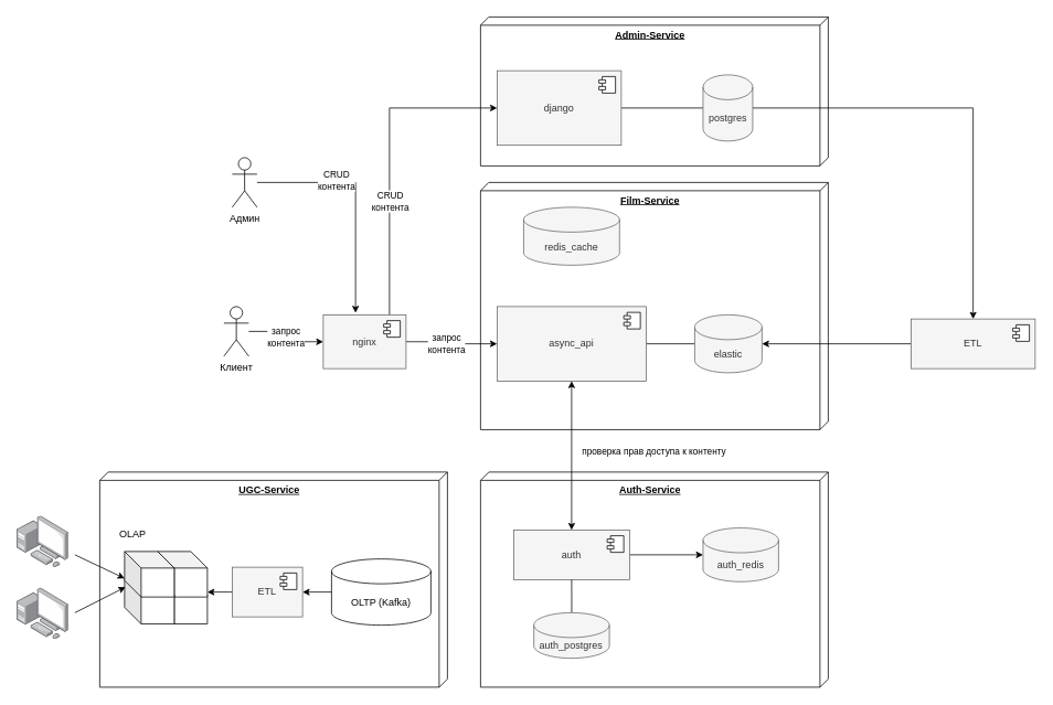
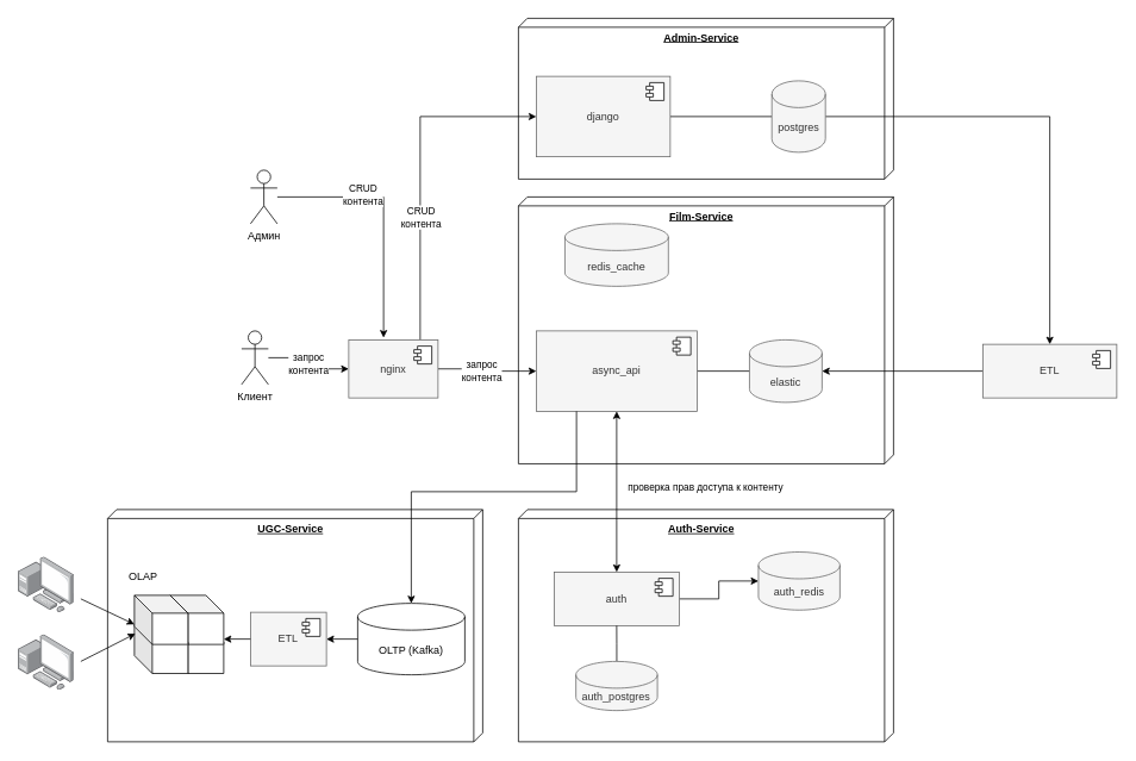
  <mxCell id="0" />
  <mxCell id="1" parent="0" />
  <mxCell id="2" value="&lt;b&gt;Auth-Service&lt;/b&gt;" style="verticalAlign=top;align=center;spacingTop=8;spacingLeft=2;spacingRight=12;shape=cube;size=10;direction=south;fontStyle=4;html=1;whiteSpace=wrap;" parent="1" vertex="1"><mxGeometry x="580" y="570" width="420" height="260" as="geometry" /></mxCell>
  <mxCell id="3" value="&lt;b&gt;Admin-Service&lt;/b&gt;" style="verticalAlign=top;align=center;spacingTop=8;spacingLeft=2;spacingRight=12;shape=cube;size=10;direction=south;fontStyle=4;html=1;whiteSpace=wrap;" parent="1" vertex="1"><mxGeometry x="580" y="20" width="420" height="180" as="geometry" /></mxCell>
  <mxCell id="4" value="&lt;b&gt;Film-Service&lt;/b&gt;" style="verticalAlign=top;align=center;spacingTop=8;spacingLeft=2;spacingRight=12;shape=cube;size=10;direction=south;fontStyle=4;html=1;whiteSpace=wrap;" parent="1" vertex="1"><mxGeometry x="580" y="220" width="420" height="298.75" as="geometry" /></mxCell>
  <mxCell id="5" style="edgeStyle=orthogonalEdgeStyle;rounded=0;orthogonalLoop=1;jettySize=auto;html=1;entryX=0;entryY=0.5;entryDx=0;entryDy=0;" parent="1" source="34" target="11" edge="1"><mxGeometry relative="1" as="geometry" /></mxCell>
  <mxCell id="6" value="запрос&lt;br style=&quot;border-color: var(--border-color);&quot;&gt;контента" style="edgeLabel;html=1;align=center;verticalAlign=middle;resizable=0;points=[];" parent="5" vertex="1" connectable="0"><mxGeometry x="-0.14" y="-2" relative="1" as="geometry"><mxPoint as="offset" /></mxGeometry></mxCell>
  <mxCell id="7" value="Клиент" style="shape=umlActor;verticalLabelPosition=bottom;verticalAlign=top;html=1;" parent="1" vertex="1"><mxGeometry x="270" y="370" width="30" height="60" as="geometry" /></mxCell>
  <mxCell id="8" style="edgeStyle=orthogonalEdgeStyle;rounded=0;orthogonalLoop=1;jettySize=auto;html=1;entryX=0.5;entryY=0;entryDx=0;entryDy=0;startArrow=classic;startFill=1;" parent="1" source="11" target="19" edge="1"><mxGeometry relative="1" as="geometry" /></mxCell>
  <mxCell id="9" value="проверка прав доступа к контенту&amp;nbsp;" style="edgeLabel;html=1;align=center;verticalAlign=middle;resizable=0;points=[];" parent="8" vertex="1" connectable="0"><mxGeometry x="-0.063" y="-1" relative="1" as="geometry"><mxPoint x="101" as="offset" /></mxGeometry></mxCell>
  <mxCell id="10" style="edgeStyle=orthogonalEdgeStyle;rounded=0;orthogonalLoop=1;jettySize=auto;html=1;entryX=0;entryY=0.5;entryDx=0;entryDy=0;entryPerimeter=0;endArrow=none;endFill=0;" parent="1" source="11" target="16" edge="1"><mxGeometry relative="1" as="geometry" /></mxCell>
  <mxCell id="11" value="async_api" style="html=1;dropTarget=0;whiteSpace=wrap;fillColor=#f5f5f5;fontColor=#333333;strokeColor=#666666;" parent="1" vertex="1"><mxGeometry x="600" y="370" width="180" height="90" as="geometry" /></mxCell>
  <mxCell id="12" value="" style="shape=module;jettyWidth=8;jettyHeight=4;" parent="11" vertex="1"><mxGeometry x="1" width="20" height="20" relative="1" as="geometry"><mxPoint x="-27" y="7" as="offset" /></mxGeometry></mxCell>
  <mxCell id="13" style="edgeStyle=orthogonalEdgeStyle;rounded=0;orthogonalLoop=1;jettySize=auto;html=1;entryX=0.5;entryY=0;entryDx=0;entryDy=0;" parent="1" source="15" target="27" edge="1"><mxGeometry relative="1" as="geometry" /></mxCell>
  <mxCell id="14" style="edgeStyle=orthogonalEdgeStyle;rounded=0;orthogonalLoop=1;jettySize=auto;html=1;entryX=1;entryY=0.5;entryDx=0;entryDy=0;startArrow=none;startFill=0;endArrow=none;endFill=0;" parent="1" source="15" target="21" edge="1"><mxGeometry relative="1" as="geometry" /></mxCell>
- <mxCell id="15" value="postgres" style="shape=cylinder3;whiteSpace=wrap;html=1;boundedLbl=1;backgroundOutline=1;size=15;fillColor=#f5f5f5;fontColor=#333333;strokeColor=#666666;" parent="1" vertex="1"><mxGeometry x="848.75" y="90" width="60" height="80" as="geometry" /></mxCell>
+ <mxCell id="15" value="postgres" style="shape=cylinder3;whiteSpace=wrap;html=1;boundedLbl=1;backgroundOutline=1;size=15;fillColor=#f5f5f5;fontColor=#333333;strokeColor=#666666;" parent="1" vertex="1"><mxGeometry x="863.75" y="90" width="60" height="80" as="geometry" /></mxCell>
  <mxCell id="16" value="elastic" style="shape=cylinder3;whiteSpace=wrap;html=1;boundedLbl=1;backgroundOutline=1;size=15;fillColor=#f5f5f5;fontColor=#333333;strokeColor=#666666;" parent="1" vertex="1"><mxGeometry x="838.75" y="380" width="81.25" height="70" as="geometry" /></mxCell>
- <mxCell id="17" value="auth_redis" style="shape=cylinder3;whiteSpace=wrap;html=1;boundedLbl=1;backgroundOutline=1;size=15;fillColor=#f5f5f5;fontColor=#333333;strokeColor=#666666;" parent="1" vertex="1"><mxGeometry x="848.75" y="637.5" width="91.25" height="65" as="geometry" /></mxCell>
+ <mxCell id="17" value="auth_redis" style="shape=cylinder3;whiteSpace=wrap;html=1;boundedLbl=1;backgroundOutline=1;size=15;fillColor=#f5f5f5;fontColor=#333333;strokeColor=#666666;" parent="1" vertex="1"><mxGeometry x="848.75" y="617.5" width="91.25" height="65" as="geometry" /></mxCell>
  <mxCell id="18" style="edgeStyle=orthogonalEdgeStyle;rounded=0;orthogonalLoop=1;jettySize=auto;html=1;entryX=0;entryY=0.5;entryDx=0;entryDy=0;entryPerimeter=0;" parent="1" source="19" target="17" edge="1"><mxGeometry relative="1" as="geometry" /></mxCell>
  <mxCell id="19" value="auth" style="html=1;dropTarget=0;whiteSpace=wrap;fillColor=#f5f5f5;fontColor=#333333;strokeColor=#666666;" parent="1" vertex="1"><mxGeometry x="620" y="640" width="140" height="60" as="geometry" /></mxCell>
  <mxCell id="20" value="" style="shape=module;jettyWidth=8;jettyHeight=4;" parent="19" vertex="1"><mxGeometry x="1" width="20" height="20" relative="1" as="geometry"><mxPoint x="-27" y="7" as="offset" /></mxGeometry></mxCell>
  <mxCell id="21" value="django" style="html=1;dropTarget=0;whiteSpace=wrap;fillColor=#f5f5f5;fontColor=#333333;strokeColor=#666666;" parent="1" vertex="1"><mxGeometry x="600" y="85" width="150" height="90" as="geometry" /></mxCell>
  <mxCell id="22" value="" style="shape=module;jettyWidth=8;jettyHeight=4;" parent="21" vertex="1"><mxGeometry x="1" width="20" height="20" relative="1" as="geometry"><mxPoint x="-27" y="7" as="offset" /></mxGeometry></mxCell>
  <mxCell id="23" style="edgeStyle=orthogonalEdgeStyle;rounded=0;orthogonalLoop=1;jettySize=auto;html=1;entryX=0.39;entryY=-0.038;entryDx=0;entryDy=0;entryPerimeter=0;" parent="1" source="25" target="34" edge="1"><mxGeometry relative="1" as="geometry" /></mxCell>
  <mxCell id="24" value="CRUD &lt;br&gt;контента" style="edgeLabel;html=1;align=center;verticalAlign=middle;resizable=0;points=[];" parent="23" vertex="1" connectable="0"><mxGeometry x="-0.31" y="3" relative="1" as="geometry"><mxPoint as="offset" /></mxGeometry></mxCell>
  <mxCell id="25" value="Админ" style="shape=umlActor;verticalLabelPosition=bottom;verticalAlign=top;html=1;outlineConnect=0;" parent="1" vertex="1"><mxGeometry x="280" y="190" width="30" height="60" as="geometry" /></mxCell>
  <mxCell id="26" style="edgeStyle=orthogonalEdgeStyle;rounded=0;orthogonalLoop=1;jettySize=auto;html=1;entryX=1;entryY=0.5;entryDx=0;entryDy=0;entryPerimeter=0;" parent="1" source="27" target="16" edge="1"><mxGeometry relative="1" as="geometry" /></mxCell>
  <mxCell id="27" value="ETL" style="html=1;dropTarget=0;whiteSpace=wrap;fillColor=#f5f5f5;fontColor=#333333;strokeColor=#666666;" parent="1" vertex="1"><mxGeometry x="1100" y="385" width="150" height="60" as="geometry" /></mxCell>
  <mxCell id="28" value="" style="shape=module;jettyWidth=8;jettyHeight=4;" parent="27" vertex="1"><mxGeometry x="1" width="20" height="20" relative="1" as="geometry"><mxPoint x="-27" y="7" as="offset" /></mxGeometry></mxCell>
  <mxCell id="29" value="redis_cache" style="shape=cylinder3;whiteSpace=wrap;html=1;boundedLbl=1;backgroundOutline=1;size=15;fillColor=#f5f5f5;fontColor=#333333;strokeColor=#666666;" parent="1" vertex="1"><mxGeometry x="632.07" y="250" width="115.86" height="70" as="geometry" /></mxCell>
  <mxCell id="30" value="" style="edgeStyle=orthogonalEdgeStyle;rounded=0;orthogonalLoop=1;jettySize=auto;html=1;entryX=0;entryY=0.5;entryDx=0;entryDy=0;" parent="1" source="7" target="34" edge="1"><mxGeometry relative="1" as="geometry"><mxPoint x="340" y="355" as="sourcePoint" /><mxPoint x="534" y="360" as="targetPoint" /></mxGeometry></mxCell>
  <mxCell id="31" value="запрос&lt;br&gt;контента" style="edgeLabel;html=1;align=center;verticalAlign=middle;resizable=0;points=[];" parent="30" vertex="1" connectable="0"><mxGeometry y="-1" relative="1" as="geometry"><mxPoint as="offset" /></mxGeometry></mxCell>
  <mxCell id="32" style="edgeStyle=orthogonalEdgeStyle;rounded=0;orthogonalLoop=1;jettySize=auto;html=1;entryX=0;entryY=0.5;entryDx=0;entryDy=0;" parent="1" source="34" target="21" edge="1"><mxGeometry relative="1" as="geometry"><Array as="points"><mxPoint x="470" y="130" /></Array></mxGeometry></mxCell>
  <mxCell id="33" value="CRUD&lt;br style=&quot;border-color: var(--border-color);&quot;&gt;контента" style="edgeLabel;html=1;align=center;verticalAlign=middle;resizable=0;points=[];" parent="32" vertex="1" connectable="0"><mxGeometry x="-0.273" relative="1" as="geometry"><mxPoint as="offset" /></mxGeometry></mxCell>
  <mxCell id="34" value="nginx" style="html=1;dropTarget=0;whiteSpace=wrap;fillColor=#f5f5f5;fontColor=#333333;strokeColor=#666666;" parent="1" vertex="1"><mxGeometry x="390" y="380" width="100" height="65" as="geometry" /></mxCell>
  <mxCell id="35" value="" style="shape=module;jettyWidth=8;jettyHeight=4;" parent="34" vertex="1"><mxGeometry x="1" width="20" height="20" relative="1" as="geometry"><mxPoint x="-27" y="7" as="offset" /></mxGeometry></mxCell>
  <mxCell id="36" style="edgeStyle=orthogonalEdgeStyle;rounded=0;orthogonalLoop=1;jettySize=auto;html=1;entryX=0.5;entryY=1;entryDx=0;entryDy=0;endArrow=none;endFill=0;" parent="1" source="37" target="19" edge="1"><mxGeometry relative="1" as="geometry" /></mxCell>
  <mxCell id="37" value="auth_postgres" style="shape=cylinder3;whiteSpace=wrap;html=1;boundedLbl=1;backgroundOutline=1;size=15;fillColor=#f5f5f5;fontColor=#333333;strokeColor=#666666;" parent="1" vertex="1"><mxGeometry x="644.38" y="740" width="91.25" height="55" as="geometry" /></mxCell>
  <mxCell id="38" value="&lt;b&gt;UGC-Service&lt;/b&gt;" style="verticalAlign=top;align=center;spacingTop=8;spacingLeft=2;spacingRight=12;shape=cube;size=10;direction=south;fontStyle=4;html=1;whiteSpace=wrap;" vertex="1" parent="1"><mxGeometry x="120" y="570" width="420" height="260" as="geometry" /></mxCell>
  <mxCell id="39" value="OLTP (Kafka)" style="shape=cylinder3;whiteSpace=wrap;html=1;boundedLbl=1;backgroundOutline=1;size=15;" vertex="1" parent="1"><mxGeometry x="400" y="675" width="120" height="80" as="geometry" /></mxCell>
+ <mxCell id="40" style="edgeStyle=orthogonalEdgeStyle;rounded=0;orthogonalLoop=1;jettySize=auto;html=1;exitX=0.25;exitY=1;exitDx=0;exitDy=0;entryX=0.5;entryY=0;entryDx=0;entryDy=0;entryPerimeter=0;" edge="1" parent="1" source="11" target="39"><mxGeometry relative="1" as="geometry"><Array as="points"><mxPoint x="645" y="550" /><mxPoint x="460" y="550" /></Array></mxGeometry></mxCell>
  <mxCell id="41" value="" style="shape=cube;whiteSpace=wrap;html=1;boundedLbl=1;backgroundOutline=1;darkOpacity=0.05;darkOpacity2=0.1;" vertex="1" parent="1"><mxGeometry x="190" y="698.5" width="60" height="55" as="geometry" /></mxCell>
  <mxCell id="42" value="" style="shape=cube;whiteSpace=wrap;html=1;boundedLbl=1;backgroundOutline=1;darkOpacity=0.05;darkOpacity2=0.1;" vertex="1" parent="1"><mxGeometry x="190" y="666" width="60" height="55" as="geometry" /></mxCell>
  <mxCell id="43" value="" style="shape=cube;whiteSpace=wrap;html=1;boundedLbl=1;backgroundOutline=1;darkOpacity=0.05;darkOpacity2=0.1;" vertex="1" parent="1"><mxGeometry x="150" y="698.5" width="60" height="55" as="geometry" /></mxCell>
  <mxCell id="44" value="" style="shape=cube;whiteSpace=wrap;html=1;boundedLbl=1;backgroundOutline=1;darkOpacity=0.05;darkOpacity2=0.1;" vertex="1" parent="1"><mxGeometry x="150" y="666" width="60" height="55" as="geometry" /></mxCell>
  <mxCell id="45" value="ETL" style="html=1;dropTarget=0;whiteSpace=wrap;fillColor=#f5f5f5;fontColor=#333333;strokeColor=#666666;" vertex="1" parent="1"><mxGeometry x="280" y="685" width="85" height="60" as="geometry" /></mxCell>
  <mxCell id="46" value="" style="shape=module;jettyWidth=8;jettyHeight=4;" vertex="1" parent="45"><mxGeometry x="1" width="20" height="20" relative="1" as="geometry"><mxPoint x="-27" y="7" as="offset" /></mxGeometry></mxCell>
  <mxCell id="47" value="OLAP" style="text;html=1;strokeColor=none;fillColor=none;align=center;verticalAlign=middle;whiteSpace=wrap;rounded=0;" vertex="1" parent="1"><mxGeometry x="130" y="630" width="60" height="30" as="geometry" /></mxCell>
  <mxCell id="48" value="" style="endArrow=classic;html=1;rounded=0;exitX=0;exitY=0.5;exitDx=0;exitDy=0;exitPerimeter=0;entryX=1;entryY=0.5;entryDx=0;entryDy=0;" edge="1" parent="1" source="39" target="45"><mxGeometry width="50" height="50" relative="1" as="geometry"><mxPoint x="470" y="690" as="sourcePoint" /><mxPoint x="520" y="640" as="targetPoint" /></mxGeometry></mxCell>
  <mxCell id="49" value="" style="endArrow=classic;html=1;rounded=0;exitX=0;exitY=0.5;exitDx=0;exitDy=0;entryX=1;entryY=0.891;entryDx=0;entryDy=0;entryPerimeter=0;" edge="1" parent="1" source="45" target="42"><mxGeometry width="50" height="50" relative="1" as="geometry"><mxPoint x="470" y="690" as="sourcePoint" /><mxPoint x="520" y="640" as="targetPoint" /></mxGeometry></mxCell>
  <mxCell id="50" value="" style="image;points=[];aspect=fixed;html=1;align=center;shadow=0;dashed=0;image=img/lib/allied_telesis/computer_and_terminals/Personal_Computer_with_Server.svg;" vertex="1" parent="1"><mxGeometry x="20" y="623" width="62.4" height="62.4" as="geometry" /></mxCell>
  <mxCell id="51" value="" style="image;points=[];aspect=fixed;html=1;align=center;shadow=0;dashed=0;image=img/lib/allied_telesis/computer_and_terminals/Personal_Computer_with_Server.svg;" vertex="1" parent="1"><mxGeometry x="20" y="710" width="62.4" height="62.4" as="geometry" /></mxCell>
  <mxCell id="52" value="" style="endArrow=classic;html=1;rounded=0;entryX=0;entryY=0;entryDx=0;entryDy=0;entryPerimeter=0;" edge="1" parent="1" target="43"><mxGeometry width="50" height="50" relative="1" as="geometry"><mxPoint x="90" y="670" as="sourcePoint" /><mxPoint x="520" y="640" as="targetPoint" /></mxGeometry></mxCell>
  <mxCell id="53" value="" style="endArrow=classic;html=1;rounded=0;entryX=0.017;entryY=0.782;entryDx=0;entryDy=0;entryPerimeter=0;" edge="1" parent="1" target="44"><mxGeometry width="50" height="50" relative="1" as="geometry"><mxPoint x="90" y="740" as="sourcePoint" /><mxPoint x="520" y="640" as="targetPoint" /></mxGeometry></mxCell>
